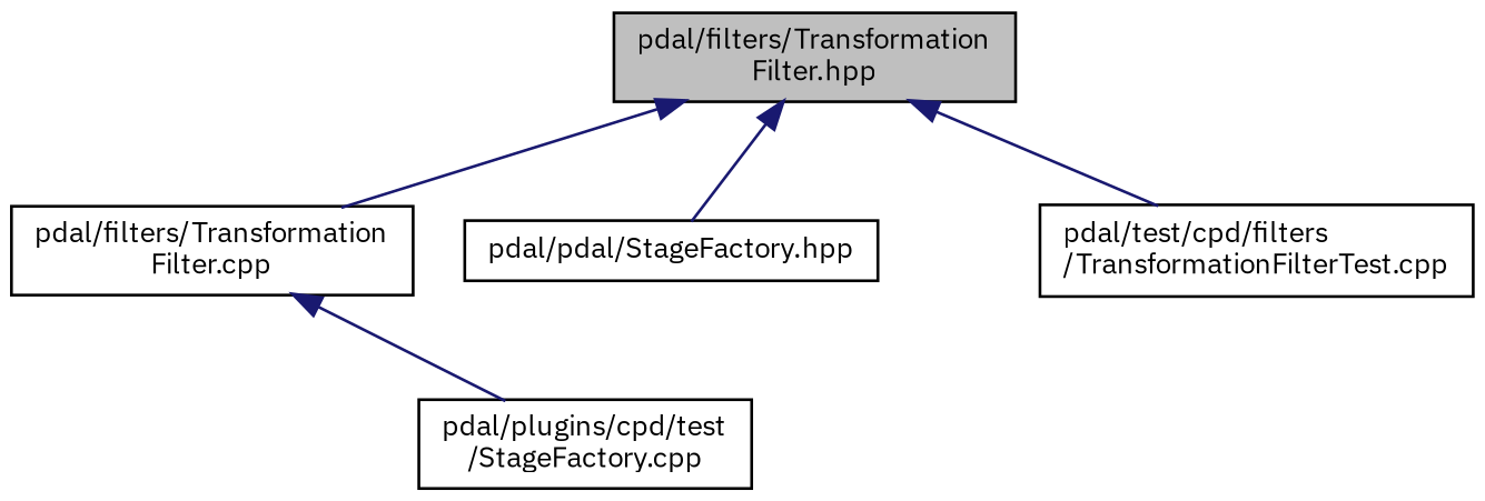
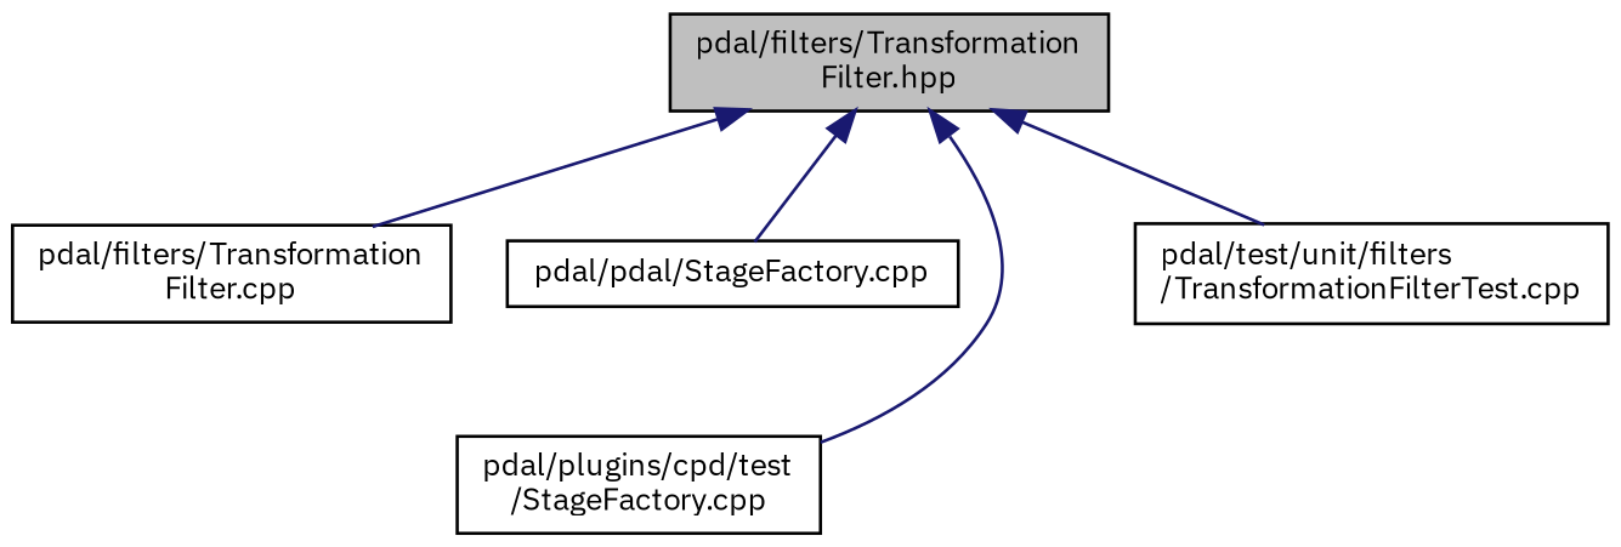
  digraph {
    fontname="IBM Plex Sans"
    node [color=black fillcolor=white fontname="IBM Plex Sans" fontsize=10 shape=record style=filled]
    edge [color=midnightblue dir=back fontname="IBM Plex Sans" fontsize=10 labelfontname=Helvetica labelfontsize=10 style=solid]
    n1 [fillcolor=grey75 fontcolor=black height=0.2 label="pdal/filters/Transformation\lFilter.hpp" width=0.4]
    n2 [height=0.2 label="pdal/filters/Transformation\lFilter.cpp" width=0.4]
-   n3 [height=0.2 label="pdal/pdal/StageFactory.hpp" width=0.4]
+   n3 [height=0.2 label="pdal/pdal/StageFactory.cpp" width=0.4]
    n4 [height=0.2 label="pdal/plugins/cpd/test\l/StageFactory.cpp" width=0.4]
-   n5 [height=0.2 label="pdal/test/cpd/filters\l/TransformationFilterTest.cpp" width=0.4]
+   n5 [height=0.2 label="pdal/test/unit/filters\l/TransformationFilterTest.cpp" width=0.4]
    n1 -> n2
    n1 -> n3
-   n2 -> n4
+   n1 -> n4
    n1 -> n5
  }
